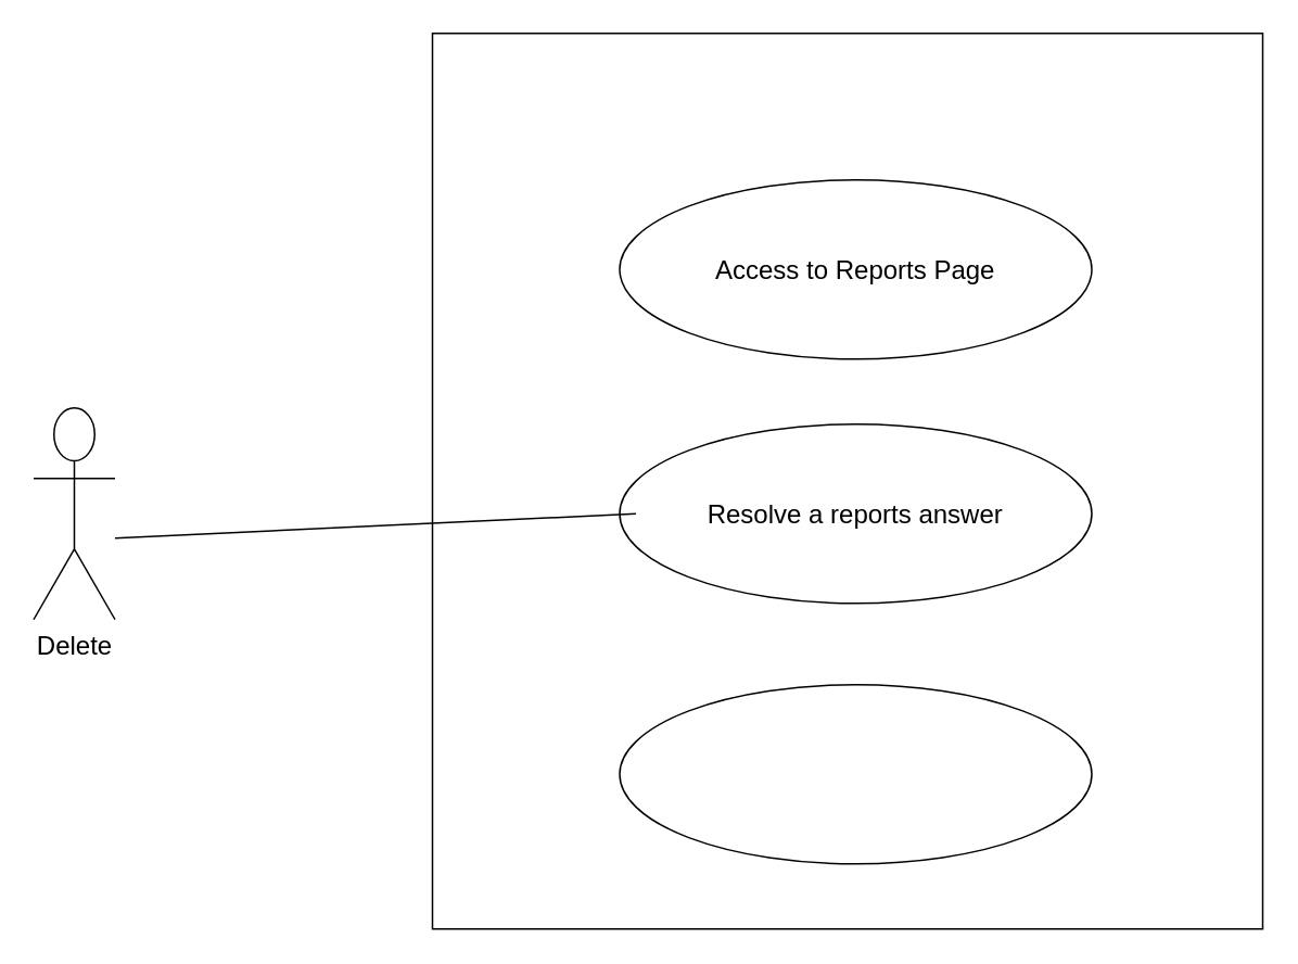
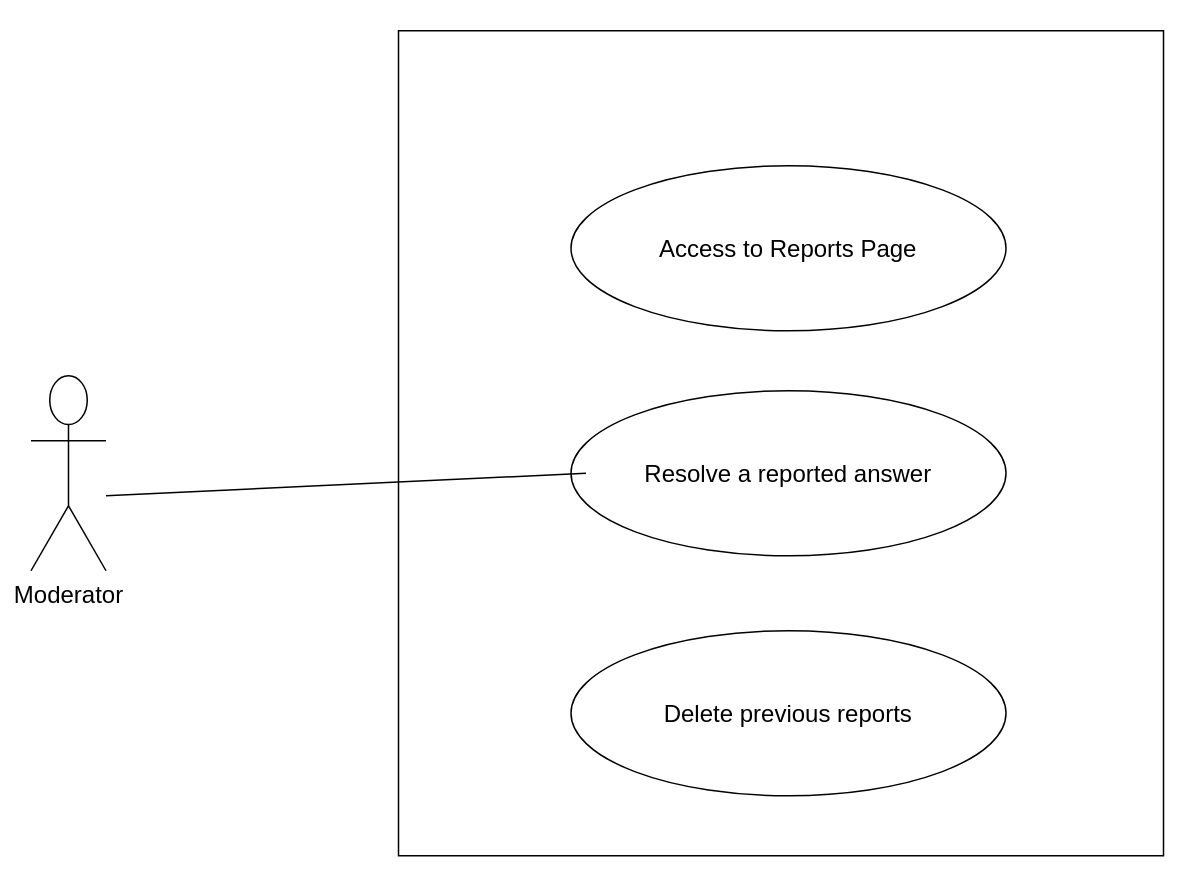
  <mxCell id="0" />
  <mxCell id="1" parent="0" />
  <mxCell id="2" value="" style="group" vertex="1" connectable="0" parent="1"><mxGeometry x="20" y="20" width="755" height="550" as="geometry" /></mxCell>
  <mxCell id="3" value="" style="rounded=0;whiteSpace=wrap;html=1;" vertex="1" parent="2"><mxGeometry x="245" width="510" height="550" as="geometry" /></mxCell>
  <mxCell id="4" style="edgeStyle=orthogonalEdgeStyle;rounded=0;orthogonalLoop=1;jettySize=auto;html=1;exitX=0.5;exitY=1;exitDx=0;exitDy=0;" edge="1" parent="2" source="3" target="3"><mxGeometry relative="1" as="geometry" /></mxCell>
  <mxCell id="5" value="" style="group" vertex="1" connectable="0" parent="2"><mxGeometry y="90" width="650" height="420" as="geometry" /></mxCell>
  <mxCell id="6" value="" style="ellipse;whiteSpace=wrap;html=1;" vertex="1" parent="5"><mxGeometry x="360" width="290" height="110" as="geometry" /></mxCell>
  <mxCell id="7" value="&lt;font style=&quot;font-size: 16px;&quot;&gt;Access to Reports Page&lt;/font&gt;" style="text;html=1;strokeColor=none;fillColor=none;align=center;verticalAlign=middle;whiteSpace=wrap;rounded=0;" vertex="1" parent="5"><mxGeometry x="360" y="40" width="290" height="30" as="geometry" /></mxCell>
  <mxCell id="8" value="" style="ellipse;whiteSpace=wrap;html=1;" vertex="1" parent="5"><mxGeometry x="360" y="150" width="290" height="110" as="geometry" /></mxCell>
- <mxCell id="9" value="&lt;font style=&quot;font-size: 16px;&quot;&gt;Resolve a reports answer&lt;br&gt;&lt;/font&gt;" style="text;html=1;strokeColor=none;fillColor=none;align=center;verticalAlign=middle;whiteSpace=wrap;rounded=0;" vertex="1" parent="5"><mxGeometry x="370" y="180" width="270" height="50" as="geometry" /></mxCell>
+ <mxCell id="9" value="&lt;font style=&quot;font-size: 16px;&quot;&gt;Resolve a reported answer&lt;br&gt;&lt;/font&gt;" style="text;html=1;strokeColor=none;fillColor=none;align=center;verticalAlign=middle;whiteSpace=wrap;rounded=0;" vertex="1" parent="5"><mxGeometry x="370" y="180" width="270" height="50" as="geometry" /></mxCell>
  <mxCell id="10" value="" style="ellipse;whiteSpace=wrap;html=1;" vertex="1" parent="5"><mxGeometry x="360" y="310" width="290" height="110" as="geometry" /></mxCell>
- <mxCell id="12" value="Delete" style="shape=umlActor;verticalLabelPosition=bottom;verticalAlign=top;html=1;outlineConnect=0;fontSize=16;align=center;" vertex="1" parent="5"><mxGeometry y="140" width="50" height="130" as="geometry" /></mxCell>
+ <mxCell id="11" value="&lt;font style=&quot;font-size: 16px;&quot;&gt;Delete previous reports&lt;br&gt;&lt;/font&gt;" style="text;html=1;strokeColor=none;fillColor=none;align=center;verticalAlign=middle;whiteSpace=wrap;rounded=0;" vertex="1" parent="5"><mxGeometry x="360" y="350" width="290" height="30" as="geometry" /></mxCell>
+ <mxCell id="12" value="Moderator" style="shape=umlActor;verticalLabelPosition=bottom;verticalAlign=top;html=1;outlineConnect=0;fontSize=16;align=center;" vertex="1" parent="5"><mxGeometry y="140" width="50" height="130" as="geometry" /></mxCell>
  <mxCell id="13" value="" style="endArrow=none;html=1;rounded=0;entryX=0;entryY=0.5;entryDx=0;entryDy=0;" edge="1" parent="5" target="9"><mxGeometry width="50" height="50" relative="1" as="geometry"><mxPoint x="50" y="220" as="sourcePoint" /><mxPoint x="360" y="81" as="targetPoint" /><Array as="points" /></mxGeometry></mxCell>
